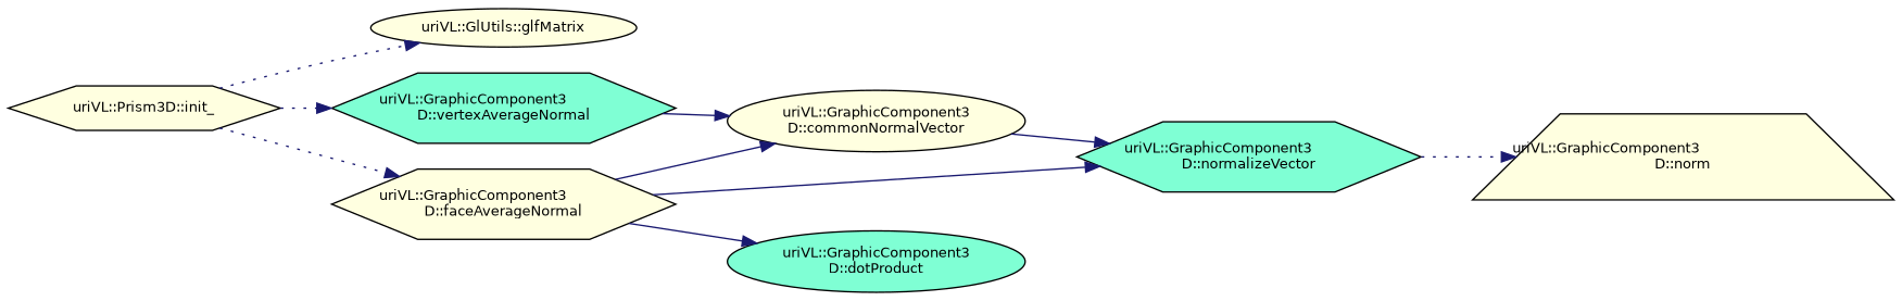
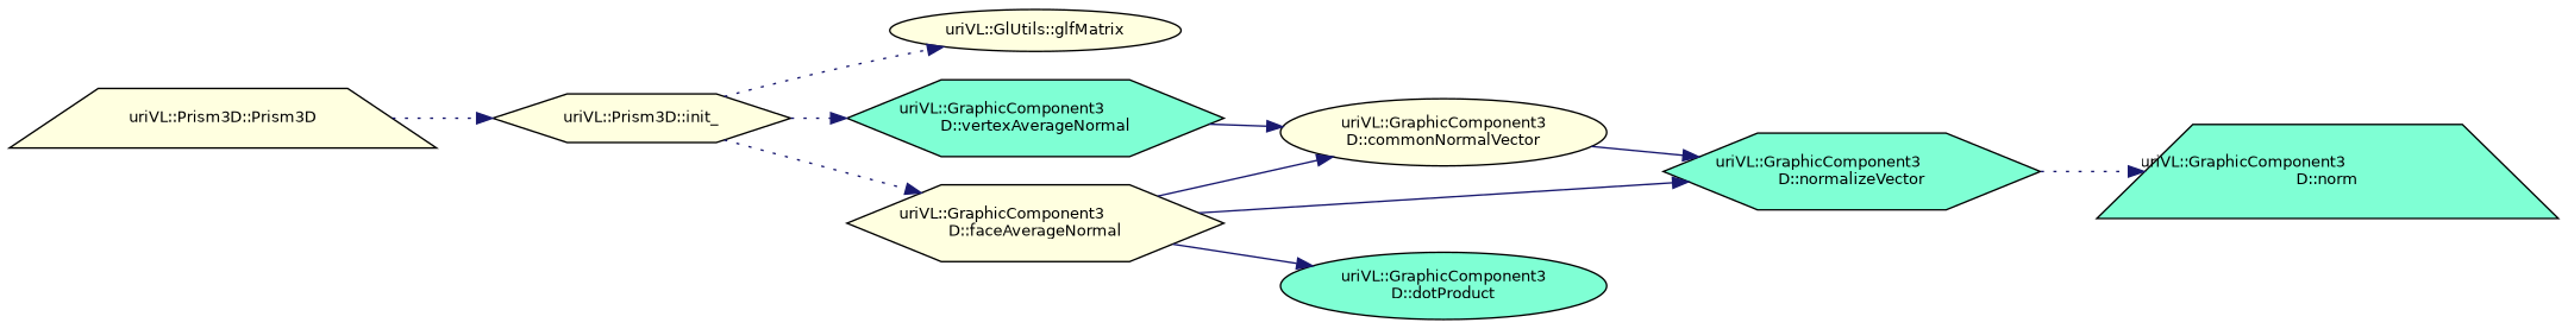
  digraph {
    rankdir=LR
    node [color=black fillcolor=lightyellow fontname=Helvetica fontsize=10 shape=hexagon style=filled]
    edge [color=midnightblue fontname=Helvetica fontsize=10 labelfontname=Helvetica labelfontsize=10 style=dotted]
+   n1 [fontcolor=black height=0.2 label="uriVL::Prism3D::Prism3D" shape=trapezium width=0.4]
    n2 [height=0.2 label="uriVL::Prism3D::init_" width=0.4]
    n3 [height=0.2 label="uriVL::GlUtils::glfMatrix" shape=ellipse width=0.4]
    n4 [fillcolor=aquamarine height=0.2 label="uriVL::GraphicComponent3\lD::vertexAverageNormal" width=0.4]
    n5 [height=0.2 label="uriVL::GraphicComponent3\lD::faceAverageNormal" width=0.4]
    n6 [height=0.2 label="uriVL::GraphicComponent3\lD::commonNormalVector" shape=ellipse width=0.4]
    n7 [fillcolor=aquamarine height=0.2 label="uriVL::GraphicComponent3\lD::normalizeVector" width=0.4]
    n8 [fillcolor=aquamarine height=0.2 label="uriVL::GraphicComponent3\lD::dotProduct" shape=ellipse width=0.4]
-   n9 [height=0.2 label="uriVL::GraphicComponent3\lD::norm" shape=trapezium width=0.4]
+   n9 [fillcolor=aquamarine height=0.2 label="uriVL::GraphicComponent3\lD::norm" shape=trapezium width=0.4]
+   n1 -> n2
    n2 -> n3
    n2 -> n4
    n2 -> n5
    n4 -> n6 [style=solid]
    n5 -> n6 [style=solid]
    n5 -> n7 [style=solid]
    n5 -> n8 [style=solid]
    n6 -> n7 [style=solid]
    n7 -> n9
  }
